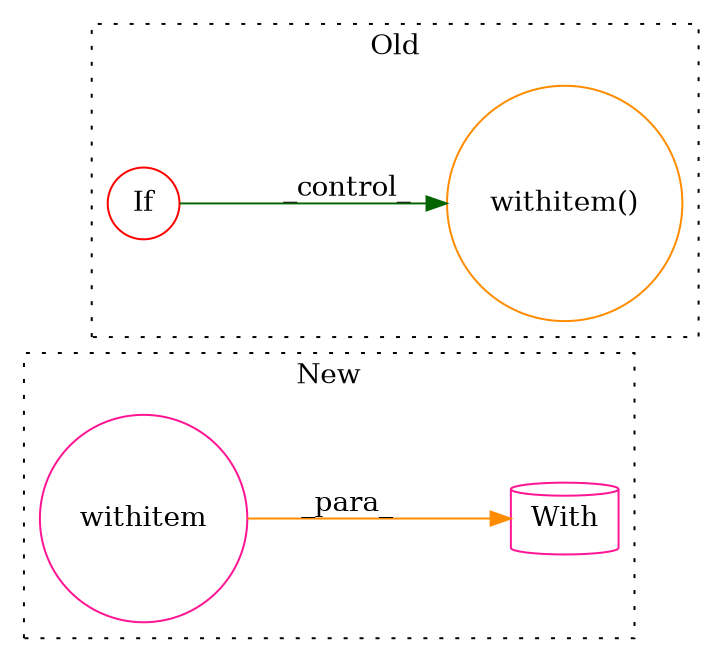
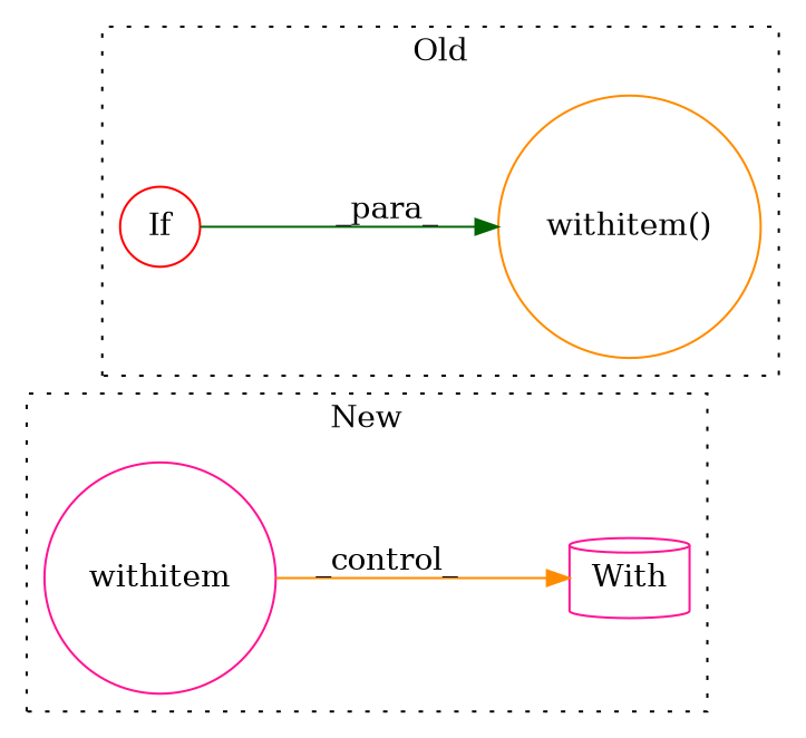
  digraph {
    rankdir=LR
    node [color=deeppink shape=circle]
    n1 [a=39 l="5,112" label=With s="2778,2787" shape=cylinder]
    n2 [a=49 l=4 label=withitem s=2783]
    n3 [a=75 color=darkorange l="11,1" label="withitem()" s="3603,3615"]
    n4 [a=96 color=red l=3 label=If s=3572]
    subgraph cluster_1 {
      label=New
      style=dotted
      n1
      n2
    }
    subgraph cluster_2 {
      label=Old
      style=dotted
      n3
      n4
    }
-   n2 -> n1 [color=darkorange label=_para_]
-   n4 -> n3 [color=darkgreen label=_control_]
+   n2 -> n1 [color=darkorange label=_control_]
+   n4 -> n3 [color=darkgreen label=_para_]
  }
